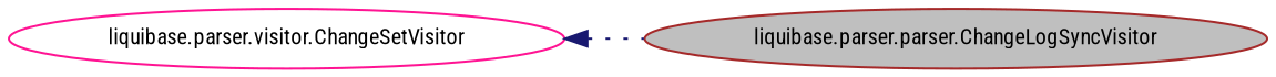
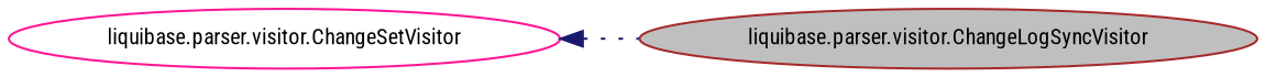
  digraph {
    rankdir=LR
    fontname="Roboto Condensed"
    node [fontname="Roboto Condensed" fontsize=10 shape=ellipse style=filled]
-   n1 [color=brown fillcolor=grey75 fontcolor=black height=0.2 label="liquibase.parser.parser.ChangeLogSyncVisitor" width=0.4]
+   n1 [color=brown fillcolor=grey75 fontcolor=black height=0.2 label="liquibase.parser.visitor.ChangeLogSyncVisitor" width=0.4]
    n2 [color=deeppink fillcolor=white height=0.2 label="liquibase.parser.visitor.ChangeSetVisitor" width=0.4]
    n2 -> n1 [color=midnightblue dir=back fontname="Roboto Condensed" fontsize=10 labelfontname="FreeSans.ttf" labelfontsize=10 style=dotted]
  }
